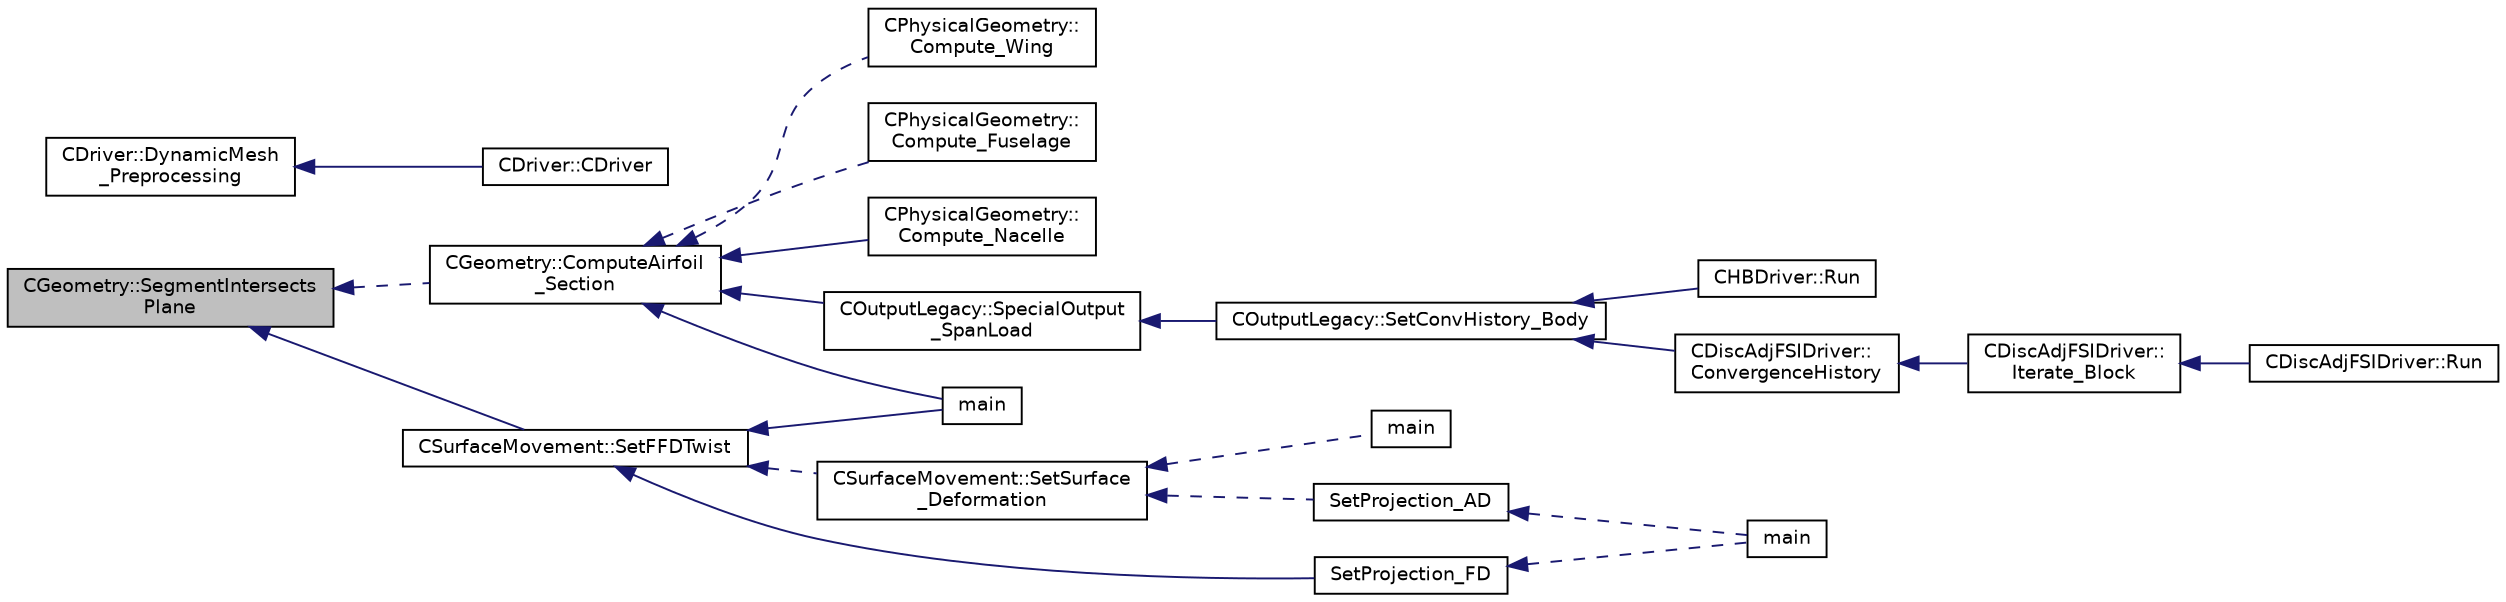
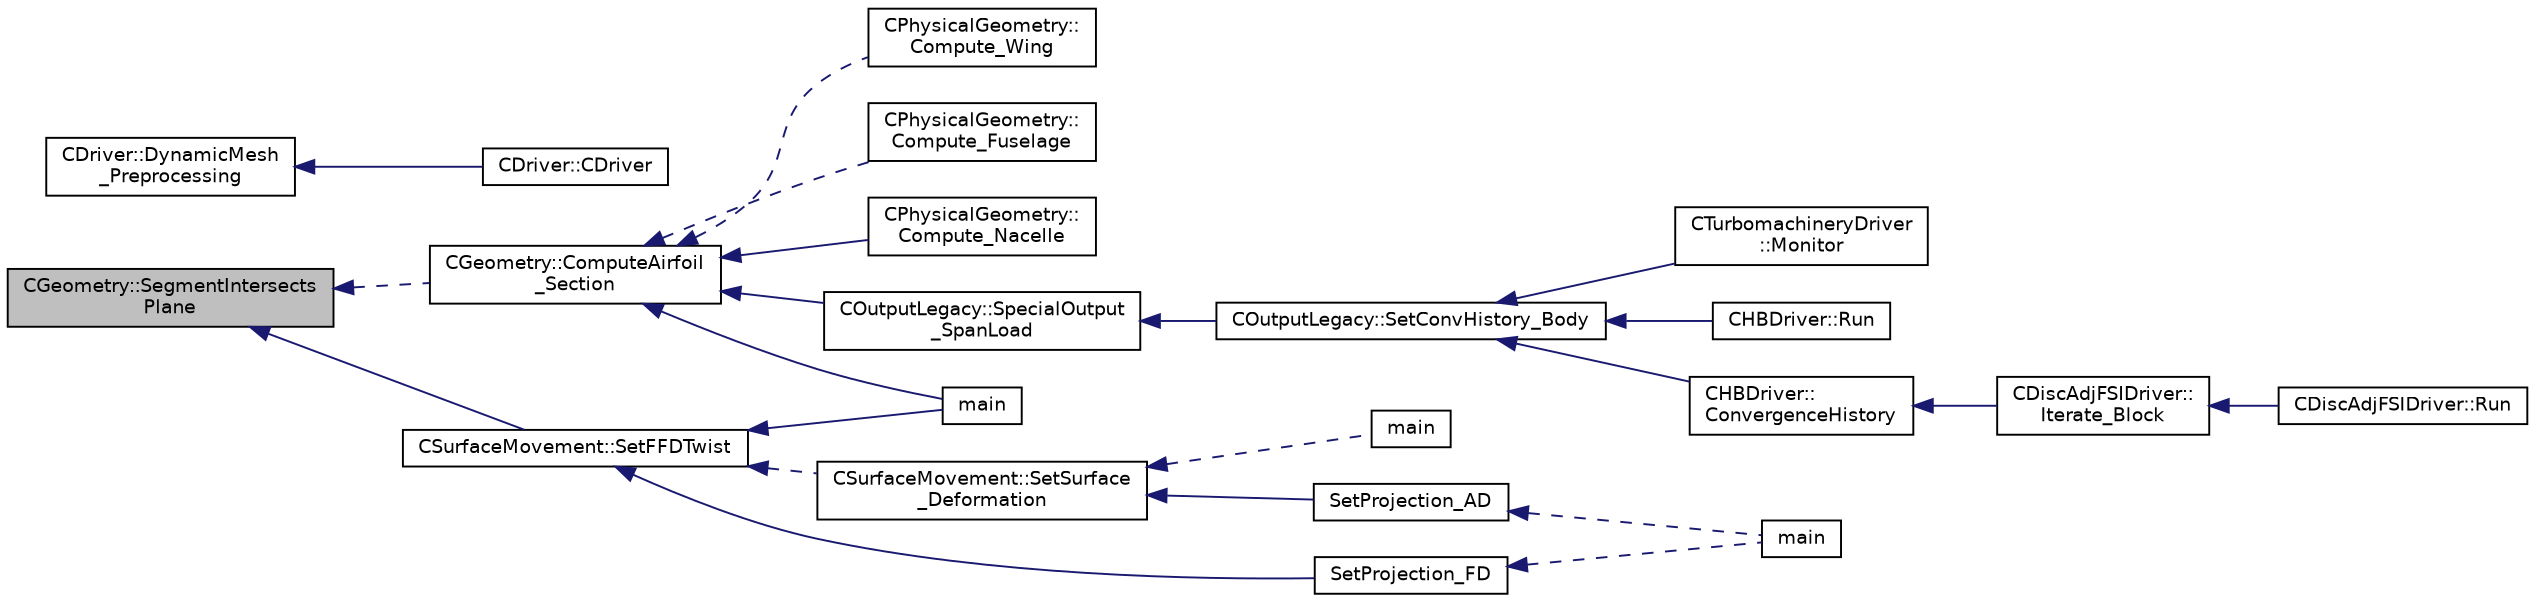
  digraph {
    rankdir=LR
    node [color=black fillcolor=white fontname=Helvetica fontsize=10 shape=record style=filled]
    edge [color=midnightblue dir=back fontname=Helvetica fontsize=10 labelfontname=Helvetica labelfontsize=10 style=solid]
    n1 [fillcolor=grey75 fontcolor=black height=0.2 label="CGeometry::SegmentIntersects\lPlane" width=0.4]
    n2 [height=0.2 label="CGeometry::ComputeAirfoil\l_Section" width=0.4]
    n3 [height=0.2 label="CSurfaceMovement::SetFFDTwist" width=0.4]
    n4 [height=0.2 label="CPhysicalGeometry::\lCompute_Wing" width=0.4]
    n5 [height=0.2 label="CPhysicalGeometry::\lCompute_Fuselage" width=0.4]
    n6 [height=0.2 label="CPhysicalGeometry::\lCompute_Nacelle" width=0.4]
    n7 [height=0.2 label="COutputLegacy::SpecialOutput\l_SpanLoad" width=0.4]
    n8 [height=0.2 label=main width=0.4]
    n9 [height=0.2 label="CSurfaceMovement::SetSurface\l_Deformation" width=0.4]
    n10 [height=0.2 label=SetProjection_FD width=0.4]
    n11 [height=0.2 label="COutputLegacy::SetConvHistory_Body" width=0.4]
+   n12 [height=0.2 label="CTurbomachineryDriver\l::Monitor" width=0.4]
    n13 [height=0.2 label="CHBDriver::Run" width=0.4]
-   n14 [height=0.2 label="CDiscAdjFSIDriver::\lConvergenceHistory" width=0.4]
+   n14 [height=0.2 label="CHBDriver::\lConvergenceHistory" width=0.4]
    n15 [height=0.2 label="CDiscAdjFSIDriver::\lIterate_Block" width=0.4]
    n16 [height=0.2 label="CDiscAdjFSIDriver::Run" width=0.4]
    n17 [height=0.2 label=main width=0.4]
    n18 [height=0.2 label=SetProjection_AD width=0.4]
    n19 [height=0.2 label=main width=0.4]
    n20 [height=0.2 label="CDriver::DynamicMesh\l_Preprocessing" width=0.4]
    n21 [height=0.2 label="CDriver::CDriver" width=0.4]
    n1 -> n2 [style=dashed]
    n1 -> n3
    n2 -> n4 [style=dashed]
    n2 -> n5 [style=dashed]
    n2 -> n6
    n2 -> n7
    n2 -> n8
    n3 -> n8
    n3 -> n9 [style=dashed]
    n3 -> n10
    n7 -> n11
    n9 -> n17 [style=dashed]
-   n9 -> n18 [style=dashed]
+   n9 -> n18
    n10 -> n19 [style=dashed]
+   n11 -> n12
    n11 -> n13
    n11 -> n14
    n14 -> n15
    n15 -> n16
    n18 -> n19 [style=dashed]
    n20 -> n21
  }
